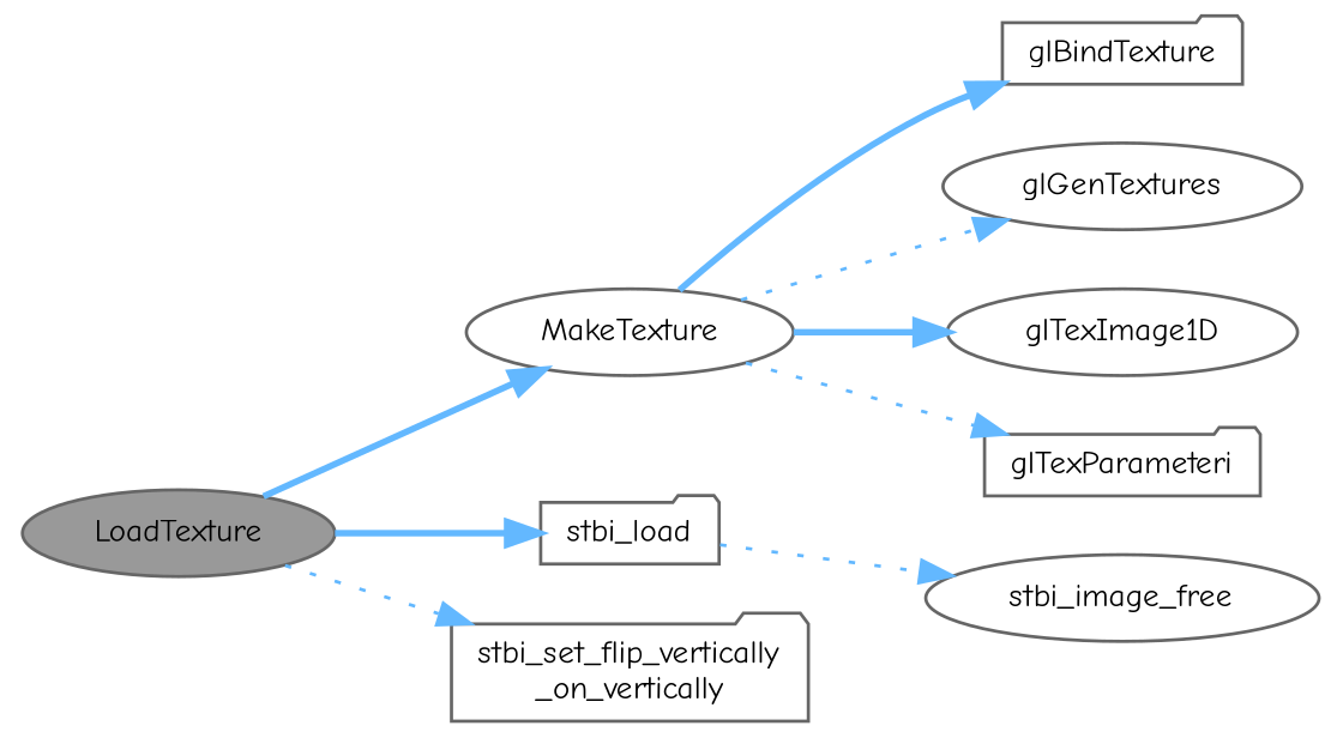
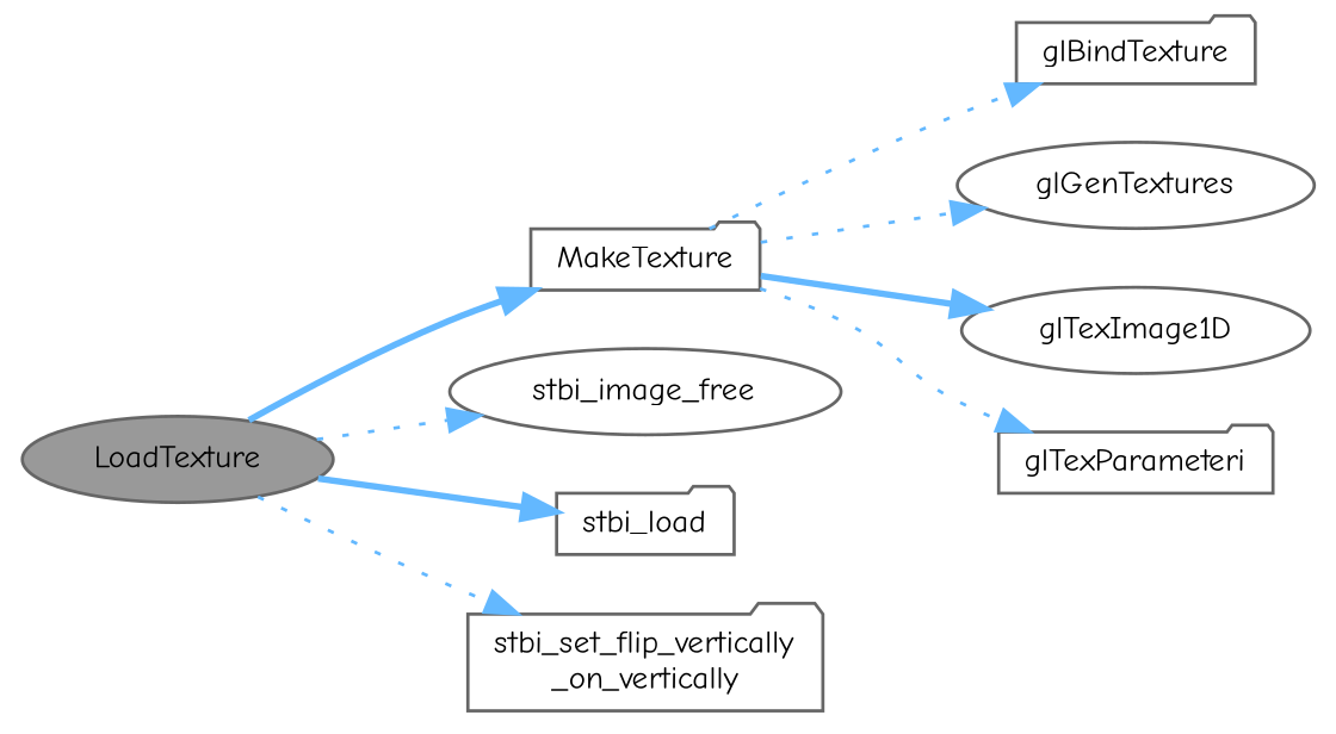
  digraph {
    fontname="Comic Neue"
    rankdir=LR
    node [color=grey40 fillcolor=white fontname="Comic Neue" fontsize=10 shape=folder style=filled]
    edge [color=steelblue1 fontname="Comic Neue" fontsize=10 labelfontname=Helvetica labelfontsize=10 style=dotted]
    n1 [color=gray40 fillcolor=grey60 fontcolor=black height=0.2 label=LoadTexture shape=ellipse width=0.4]
-   n2 [height=0.2 label=MakeTexture shape=ellipse width=0.4]
+   n2 [height=0.2 label=MakeTexture width=0.4]
    n3 [height=0.2 label=stbi_image_free shape=ellipse width=0.4]
    n4 [height=0.2 label=stbi_load width=0.4]
    n5 [height=0.2 label="stbi_set_flip_vertically\l_on_vertically" width=0.4]
    n6 [height=0.2 label=glBindTexture width=0.4]
    n7 [height=0.2 label=glGenTextures shape=ellipse width=0.4]
    n8 [height=0.2 label=glTexImage1D shape=ellipse width=0.4]
    n9 [height=0.2 label=glTexParameteri width=0.4]
    n1 -> n2 [style=bold]
-   n4 -> n3
+   n1 -> n3
    n1 -> n4 [style=bold]
    n1 -> n5
-   n2 -> n6 [style=bold]
+   n2 -> n6
    n2 -> n7
    n2 -> n8 [style=bold]
    n2 -> n9
  }
